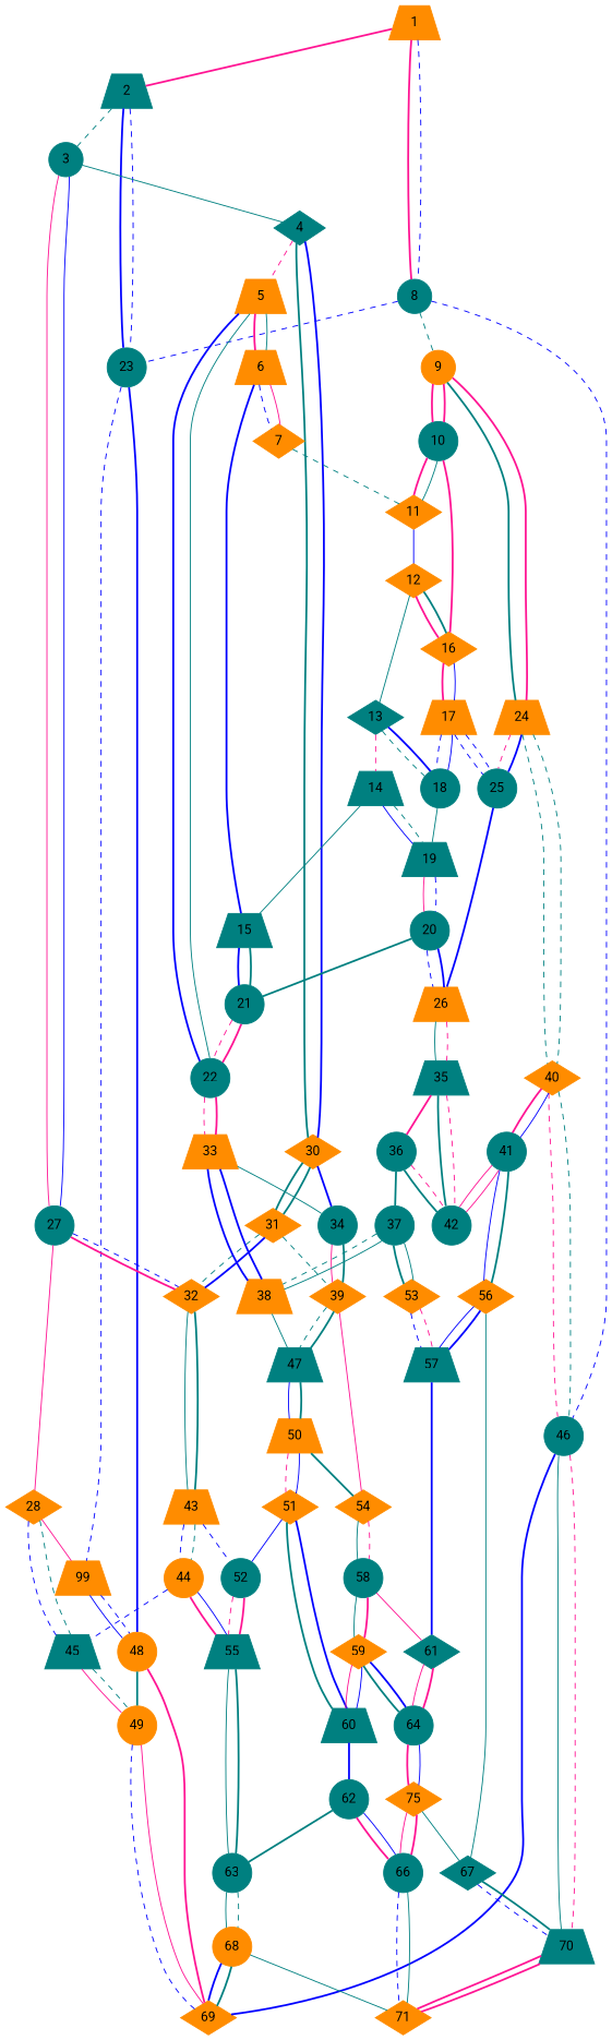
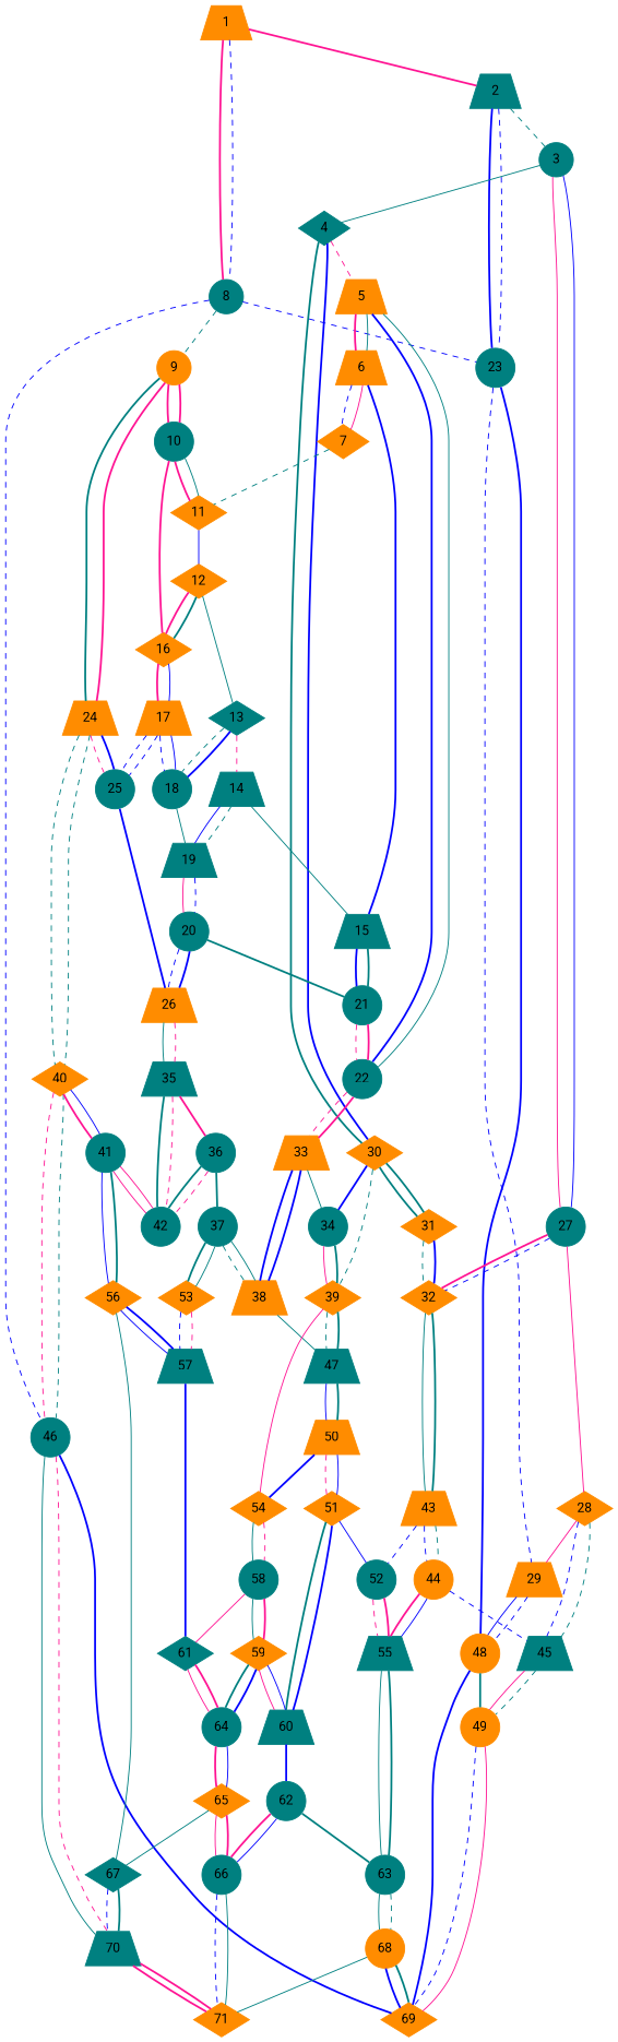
  graph {
    fontname=Roboto
    node [color=teal fontname=Roboto shape=circle style=filled]
    edge [color=teal fontname=Roboto style=bold]
    1 [color=darkorange shape=trapezium]
    2 [shape=trapezium]
    8
    3
    23
    9 [color=darkorange]
    46
    4 [shape=diamond]
    27
-   29 [color=darkorange shape=trapezium label=99]
+   29 [color=darkorange shape=trapezium]
    48 [color=darkorange]
    5 [color=darkorange shape=trapezium]
    30 [color=darkorange shape=diamond]
    28 [color=darkorange shape=diamond]
    32 [color=darkorange shape=diamond]
    6 [color=darkorange shape=trapezium]
    22
    31 [color=darkorange shape=diamond]
    34
    7 [color=darkorange shape=diamond]
    15 [shape=trapezium]
    33 [color=darkorange shape=trapezium]
    11 [color=darkorange shape=diamond]
    21
    12 [color=darkorange shape=diamond]
    10
    24 [color=darkorange shape=trapezium]
    69 [color=darkorange shape=diamond]
    70 [shape=trapezium]
    16 [color=darkorange shape=diamond]
    25
    40 [color=darkorange shape=diamond]
    17 [color=darkorange shape=trapezium]
    13 [shape=diamond]
    14 [shape=trapezium]
    18
    19 [shape=trapezium]
    20
    26 [color=darkorange shape=trapezium]
    35 [shape=trapezium]
    38 [color=darkorange shape=trapezium]
    49 [color=darkorange]
    41
    36
    42
    45 [shape=trapezium]
    43 [color=darkorange shape=trapezium]
    39 [color=darkorange shape=diamond]
    47 [shape=trapezium]
    54 [color=darkorange shape=diamond]
    44 [color=darkorange]
    52
    37
    53 [color=darkorange shape=diamond]
    57 [shape=trapezium]
    50 [color=darkorange shape=trapezium]
    56 [color=darkorange shape=diamond]
    67 [shape=diamond]
    55 [shape=trapezium]
    63
    71 [color=darkorange shape=diamond]
    51 [color=darkorange shape=diamond]
    60 [shape=trapezium]
    58
    62
    61 [shape=diamond]
    59 [color=darkorange shape=diamond]
    68 [color=darkorange]
    64
-   65 [color=darkorange shape=diamond label=75]
+   65 [color=darkorange shape=diamond]
    66
    1 -- 2 [color=deeppink]
    1 -- 8 [color=deeppink]
    1 -- 8 [color=blue style=dashed]
    2 -- 3 [style=dashed]
    2 -- 23 [color=blue]
    2 -- 23 [color=blue style=dashed]
    8 -- 23 [color=blue style=dashed]
    8 -- 9 [style=dashed]
    8 -- 46 [color=blue style=dashed]
    3 -- 4 [style=solid]
    3 -- 27 [color=deeppink style=solid]
    3 -- 27 [color=blue style=solid]
    23 -- 29 [color=blue style=dashed]
    23 -- 48 [color=blue]
    9 -- 10 [color=deeppink]
    9 -- 10 [color=deeppink]
    9 -- 24
    9 -- 24 [color=deeppink]
    46 -- 69 [color=blue]
    46 -- 70 [style=solid]
    46 -- 70 [color=deeppink style=dashed]
    4 -- 5 [color=deeppink style=dashed]
    4 -- 30
    4 -- 30 [color=blue]
    27 -- 28 [color=deeppink style=solid]
    27 -- 32 [color=deeppink]
    27 -- 32 [color=blue style=dashed]
    29 -- 48 [color=blue style=solid]
    29 -- 48 [color=blue style=dashed]
-   48 -- 69 [color=deeppink]
+   48 -- 69 [color=blue]
    48 -- 49
    5 -- 6 [color=deeppink]
    5 -- 6 [style=solid]
    5 -- 22 [color=blue]
    5 -- 22 [style=solid]
    30 -- 31
    30 -- 31
    30 -- 34 [color=blue]
    28 -- 29 [color=deeppink style=solid]
    28 -- 45 [color=blue style=dashed]
    28 -- 45 [style=dashed]
    32 -- 43 [style=solid]
    32 -- 43
    6 -- 7 [color=blue style=dashed]
    6 -- 7 [color=deeppink style=solid]
    6 -- 15 [color=blue]
    22 -- 33 [color=deeppink style=dashed]
    22 -- 33 [color=deeppink]
    31 -- 32 [style=dashed]
    31 -- 32 [color=blue]
-   31 -- 39 [style=dashed]
+   30 -- 39 [style=dashed]
    34 -- 39 [color=deeppink style=solid]
    34 -- 39
    7 -- 11 [style=dashed]
    15 -- 21 [color=blue]
    15 -- 21
    33 -- 34 [style=solid]
    33 -- 38 [color=blue]
    33 -- 38 [color=blue]
    11 -- 12 [color=blue style=solid]
    21 -- 22 [color=deeppink style=dashed]
    21 -- 22 [color=deeppink]
    12 -- 16 [color=deeppink]
    12 -- 16
    12 -- 13 [style=solid]
    10 -- 11 [color=deeppink]
    10 -- 11 [style=solid]
    10 -- 16 [color=deeppink]
    24 -- 25 [color=deeppink style=dashed]
    24 -- 25 [color=blue]
    24 -- 40 [style=dashed]
    24 -- 40 [style=dashed]
    70 -- 71 [color=deeppink]
    70 -- 71 [color=deeppink]
    16 -- 17 [color=deeppink]
    16 -- 17 [color=blue style=solid]
    25 -- 26 [color=blue]
    40 -- 46 [color=deeppink style=dashed]
    40 -- 46 [style=dashed]
    40 -- 41 [color=deeppink]
    40 -- 41 [color=blue style=solid]
    17 -- 25 [color=blue style=dashed]
    17 -- 25 [color=blue style=dashed]
    17 -- 18 [color=blue style=dashed]
    17 -- 18 [color=blue style=solid]
    13 -- 14 [color=deeppink style=dashed]
    13 -- 18 [style=dashed]
    13 -- 18 [color=blue]
    14 -- 15 [style=solid]
    14 -- 19 [color=blue style=solid]
    14 -- 19 [style=dashed]
    18 -- 19 [style=solid]
    19 -- 20 [color=deeppink style=solid]
    19 -- 20 [color=blue style=dashed]
    20 -- 21
    20 -- 26 [color=blue style=dashed]
    20 -- 26 [color=blue]
    26 -- 35 [style=solid]
    26 -- 35 [color=deeppink style=dashed]
    35 -- 36 [color=deeppink]
    35 -- 42
    35 -- 42 [color=deeppink style=dashed]
    38 -- 47 [style=solid]
    49 -- 69 [color=blue style=dashed]
    49 -- 69 [color=deeppink style=solid]
    41 -- 42 [color=deeppink style=solid]
    41 -- 42 [color=deeppink style=solid]
    41 -- 56 [color=blue style=solid]
    41 -- 56
    36 -- 42
    36 -- 42 [color=deeppink style=dashed]
    36 -- 37
    45 -- 49 [color=deeppink style=solid]
    45 -- 49 [style=dashed]
    43 -- 44 [color=blue style=dashed]
    43 -- 44 [style=dashed]
    43 -- 52 [color=blue style=dashed]
    39 -- 47 [style=dashed]
    39 -- 47
    39 -- 54 [color=deeppink style=solid]
    47 -- 50 [color=blue style=solid]
    47 -- 50
    54 -- 58 [style=solid]
    54 -- 58 [color=deeppink style=dashed]
    44 -- 45 [color=blue style=dashed]
    44 -- 55 [color=deeppink]
    44 -- 55 [color=blue style=solid]
    52 -- 55 [color=deeppink style=dashed]
    52 -- 55 [color=deeppink]
    37 -- 38 [style=dashed]
    37 -- 38 [style=solid]
    37 -- 53
    37 -- 53 [style=solid]
    53 -- 57 [color=blue style=dashed]
    53 -- 57 [color=deeppink style=dashed]
    57 -- 61 [color=blue]
-   50 -- 54
+   50 -- 54 [color=blue]
    50 -- 51 [color=deeppink style=dashed]
    50 -- 51 [color=blue style=solid]
    56 -- 57 [color=blue style=solid]
    56 -- 57 [color=blue]
    56 -- 67 [style=solid]
    67 -- 70 [color=blue style=dashed]
    67 -- 70
    55 -- 63 [style=solid]
    55 -- 63
    63 -- 68 [style=solid]
    63 -- 68 [style=dashed]
    51 -- 52 [color=blue style=solid]
    51 -- 60
    51 -- 60 [color=blue]
    60 -- 62 [color=blue]
    58 -- 61 [color=deeppink style=solid]
    58 -- 59 [style=solid]
    58 -- 59 [color=deeppink]
    62 -- 63
    62 -- 66 [color=deeppink]
    62 -- 66 [color=blue style=solid]
    61 -- 64 [color=deeppink style=solid]
    61 -- 64 [color=deeppink]
    59 -- 60 [color=deeppink style=solid]
    59 -- 60 [color=blue style=solid]
    59 -- 64
    59 -- 64 [color=blue]
    68 -- 69 [color=blue]
    68 -- 69
    68 -- 71 [style=solid]
    64 -- 65 [color=deeppink]
    64 -- 65 [color=blue style=solid]
    65 -- 67 [style=solid]
    65 -- 66 [color=deeppink style=solid]
    65 -- 66 [color=deeppink]
    66 -- 71 [color=blue style=dashed]
    66 -- 71 [style=solid]
  }
